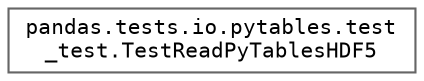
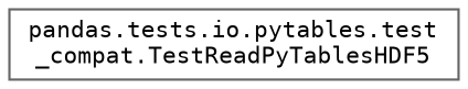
  digraph {
    rankdir=TB
    fontname="DejaVu Sans Mono"
-   n1 [color=grey40 fillcolor=white fontname="DejaVu Sans Mono" fontsize=10 height=0.2 label="pandas.tests.io.pytables.test\l_test.TestReadPyTablesHDF5" shape=box style=filled width=0.4]
+   n1 [color=grey40 fillcolor=white fontname="DejaVu Sans Mono" fontsize=10 height=0.2 label="pandas.tests.io.pytables.test\l_compat.TestReadPyTablesHDF5" shape=box style=filled width=0.4]
  }
